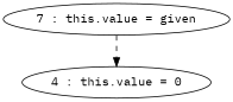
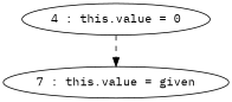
  digraph {
    fontname="IBM Plex Mono"
    node [fontname="IBM Plex Mono"]
    "4 : this.value = 0"
    "7 : this.value = given"
-   "7 : this.value = given" -> "4 : this.value = 0" [style=dashed fontname="IBM Plex Mono"]
+   "4 : this.value = 0" -> "7 : this.value = given" [style=dashed fontname="IBM Plex Mono"]
  }
